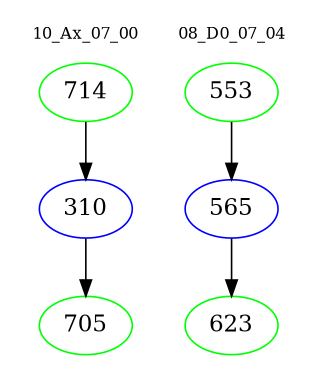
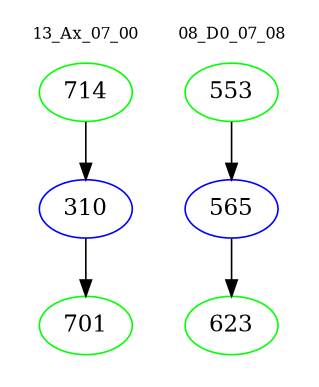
  digraph {
    node [color=green]
    edge [color=black]
    n1 [label=714]
    n2 [color=blue label=310]
-   n3 [label=705]
+   n3 [label=701]
    n4 [label=553]
    n5 [color=blue label=565]
    n6 [label=623]
    subgraph cluster_1 {
      color=white
      fontsize=10
-     label="10_Ax_07_00"
+     label="13_Ax_07_00"
      n1
      n2
      n3
    }
    subgraph cluster_2 {
      color=white
      fontsize=10
-     label="08_D0_07_04"
+     label="08_D0_07_08"
      n4
      n5
      n6
    }
    n1 -> n2
    n2 -> n3
    n4 -> n5
    n5 -> n6
  }
